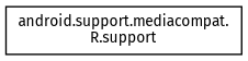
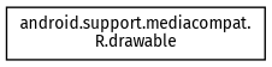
  digraph {
    rankdir=LR
    fontname="Fira Sans"
-   n1 [color=black fillcolor=white fontname="Fira Sans" fontsize=10 height=0.2 label="android.support.mediacompat.\lR.support" shape=record style=filled width=0.4]
+   n1 [color=black fillcolor=white fontname="Fira Sans" fontsize=10 height=0.2 label="android.support.mediacompat.\lR.drawable" shape=record style=filled width=0.4]
  }
